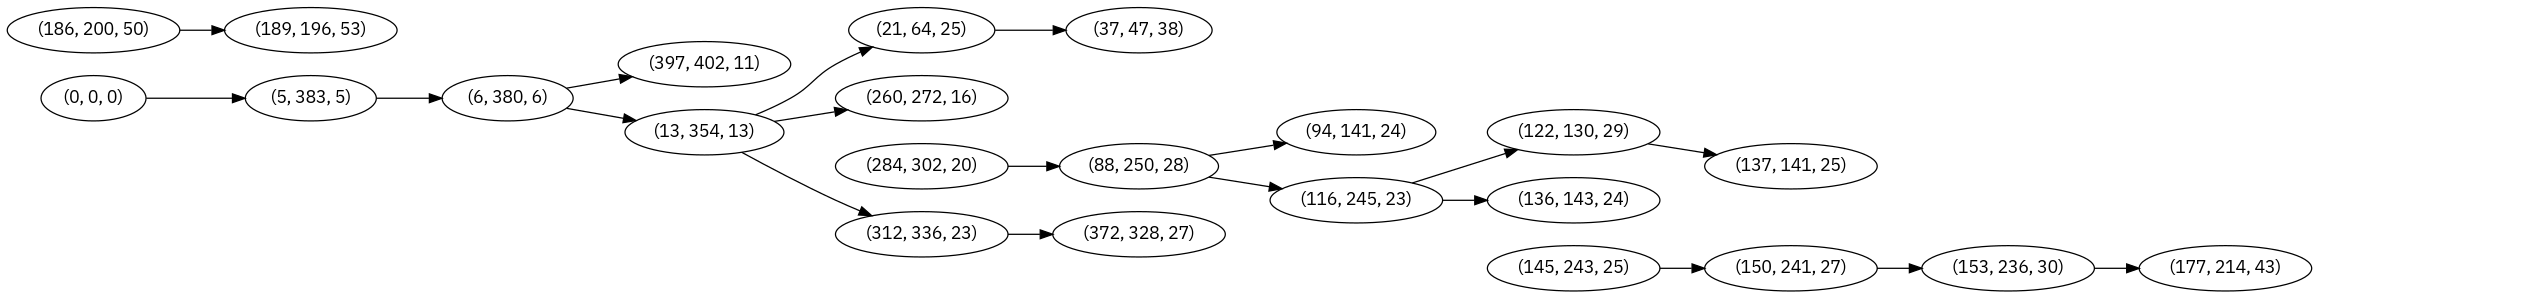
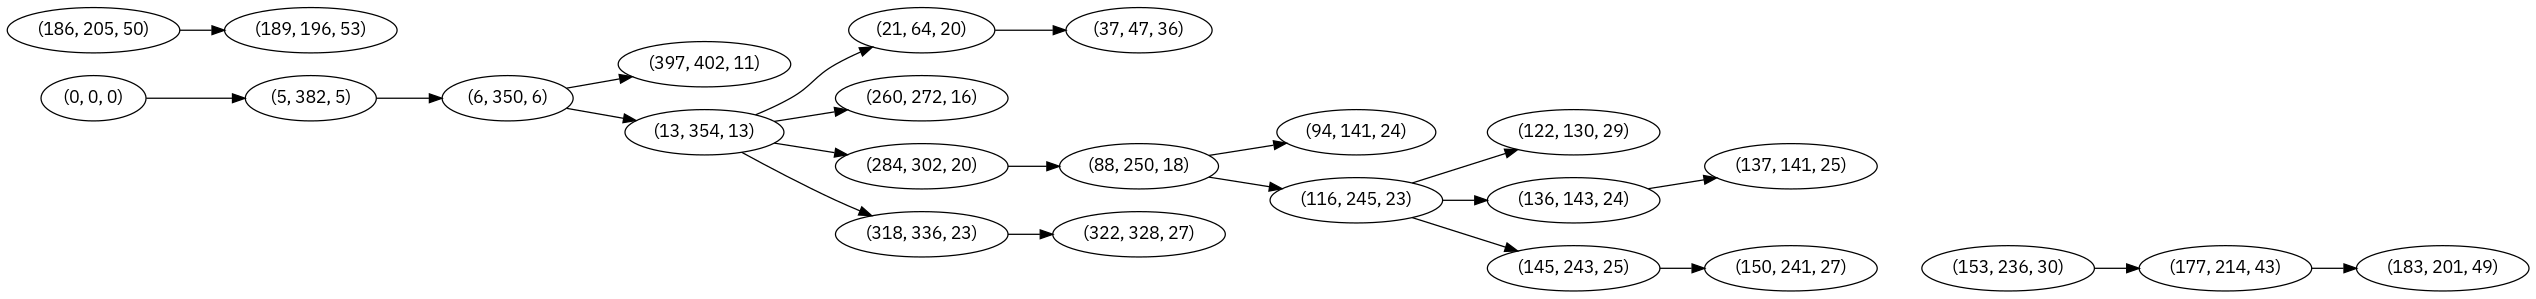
  digraph {
    fontname="IBM Plex Sans"
    rankdir=LR
    node [fontname="IBM Plex Sans"]
    edge [fontname="IBM Plex Sans"]
    "(0, 0, 0)"
-   "(5, 382, 5)" [label="(5, 383, 5)"]
-   "(6, 380, 6)"
+   "(5, 382, 5)"
+   "(6, 380, 6)" [label="(6, 350, 6)"]
    "(397, 402, 11)"
    "(13, 354, 13)"
-   "(21, 64, 20)" [label="(21, 64, 25)"]
+   "(21, 64, 20)"
    "(260, 272, 16)"
    "(284, 302, 20)"
-   "(318, 336, 23)" [label="(312, 336, 23)"]
-   "(37, 47, 36)" [label="(37, 47, 38)"]
+   "(318, 336, 23)"
+   "(37, 47, 36)"
    n11 [label="(94, 141, 24)"]
-   "(88, 250, 18)" [label="(88, 250, 28)"]
+   "(88, 250, 18)"
    "(116, 245, 23)"
-   "(322, 328, 27)" [label="(372, 328, 27)"]
+   "(322, 328, 27)"
    "(122, 130, 29)"
    "(136, 143, 24)"
    "(145, 243, 25)"
    "(137, 141, 25)"
    "(150, 241, 27)"
    "(153, 236, 30)"
    "(177, 214, 43)"
-   "(186, 200, 50)"
+   "(183, 201, 49)"
+   "(186, 200, 50)" [label="(186, 205, 50)"]
    "(189, 196, 53)"
    "(0, 0, 0)" -> "(5, 382, 5)"
    "(5, 382, 5)" -> "(6, 380, 6)"
    "(6, 380, 6)" -> "(397, 402, 11)"
    "(6, 380, 6)" -> "(13, 354, 13)"
    "(13, 354, 13)" -> "(21, 64, 20)"
    "(13, 354, 13)" -> "(260, 272, 16)"
+   "(13, 354, 13)" -> "(284, 302, 20)"
    "(13, 354, 13)" -> "(318, 336, 23)"
    "(21, 64, 20)" -> "(37, 47, 36)"
    "(284, 302, 20)" -> "(88, 250, 18)"
    "(318, 336, 23)" -> "(322, 328, 27)"
    "(88, 250, 18)" -> n11
    "(88, 250, 18)" -> "(116, 245, 23)"
    "(116, 245, 23)" -> "(122, 130, 29)"
    "(116, 245, 23)" -> "(136, 143, 24)"
-   "(122, 130, 29)" -> "(137, 141, 25)"
+   "(116, 245, 23)" -> "(145, 243, 25)"
+   "(136, 143, 24)" -> "(137, 141, 25)"
    "(145, 243, 25)" -> "(150, 241, 27)"
-   "(150, 241, 27)" -> "(153, 236, 30)"
    "(153, 236, 30)" -> "(177, 214, 43)"
+   "(177, 214, 43)" -> "(183, 201, 49)"
    "(186, 200, 50)" -> "(189, 196, 53)"
  }
